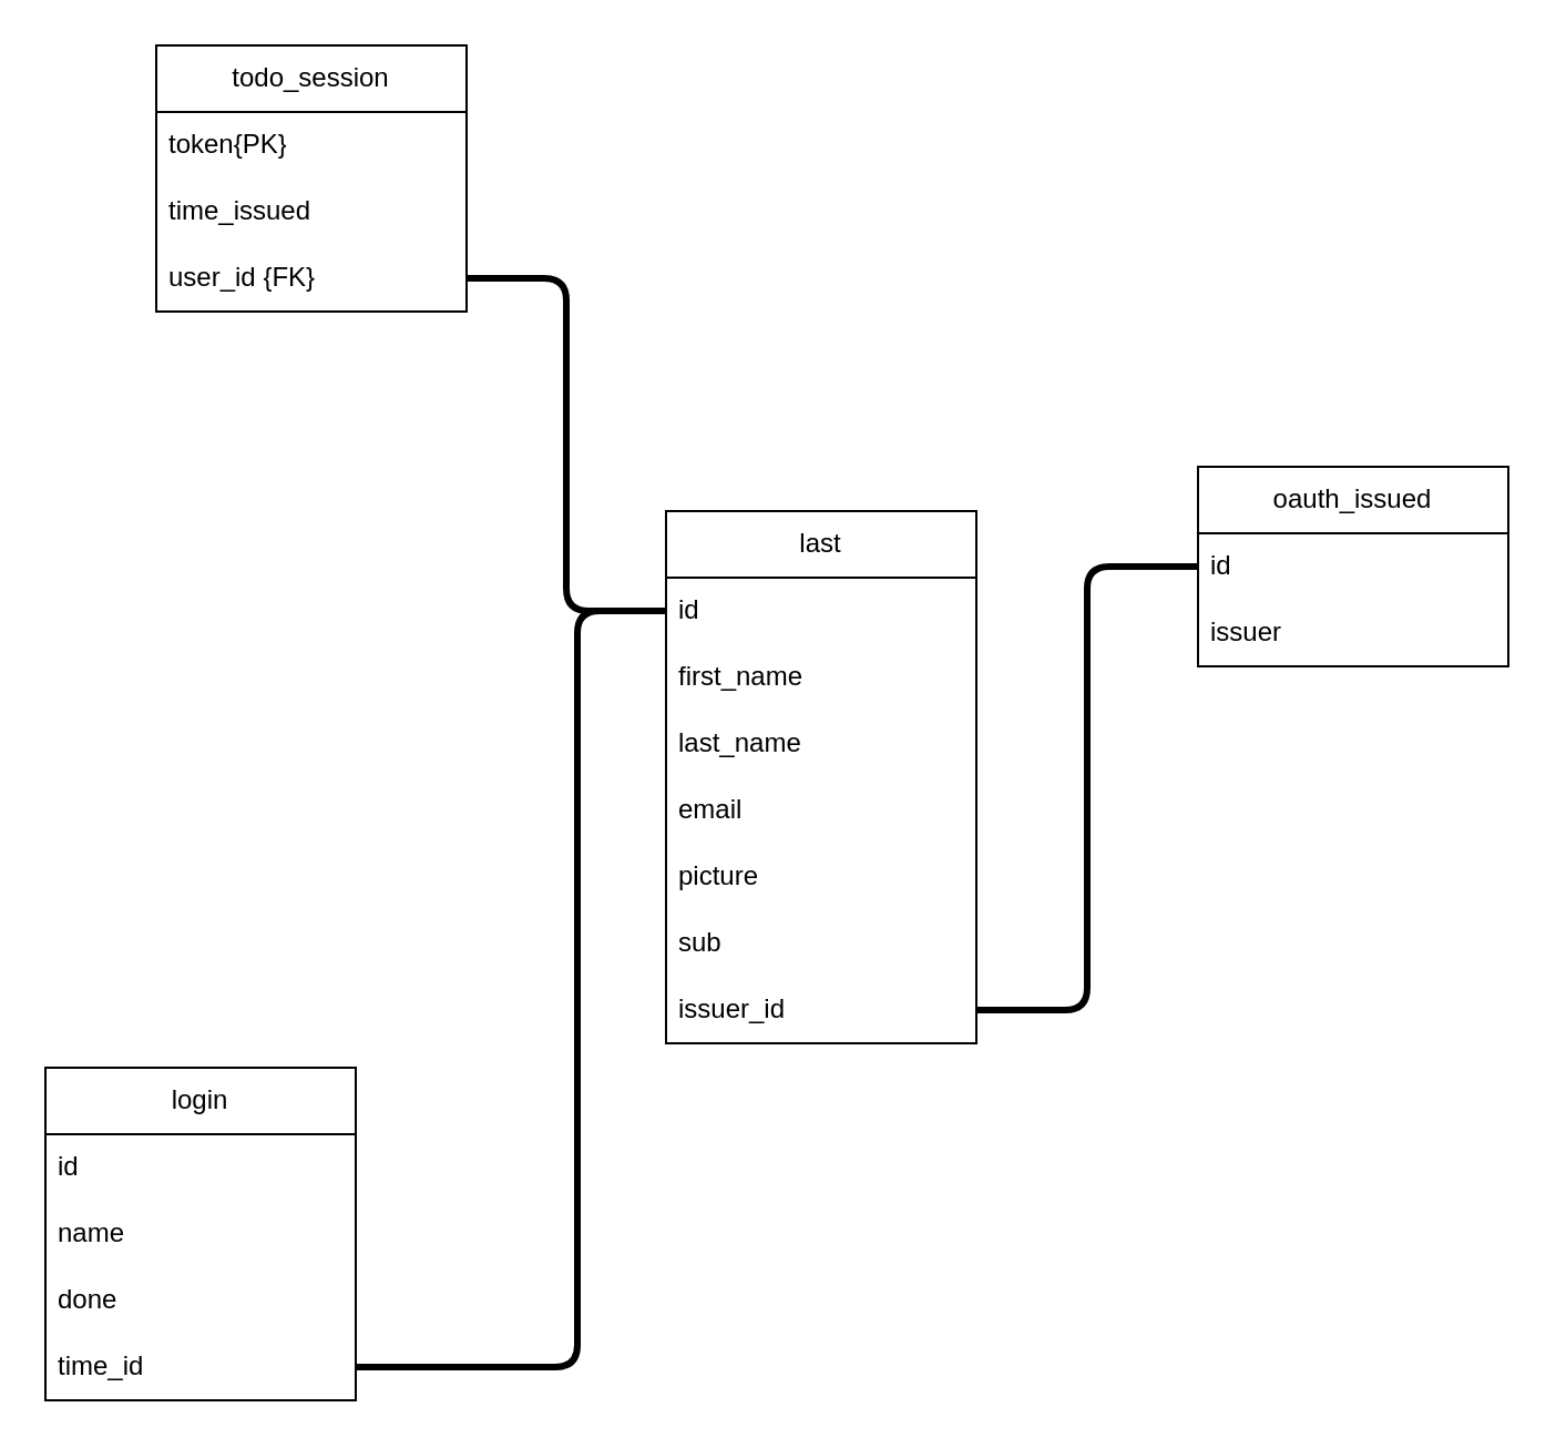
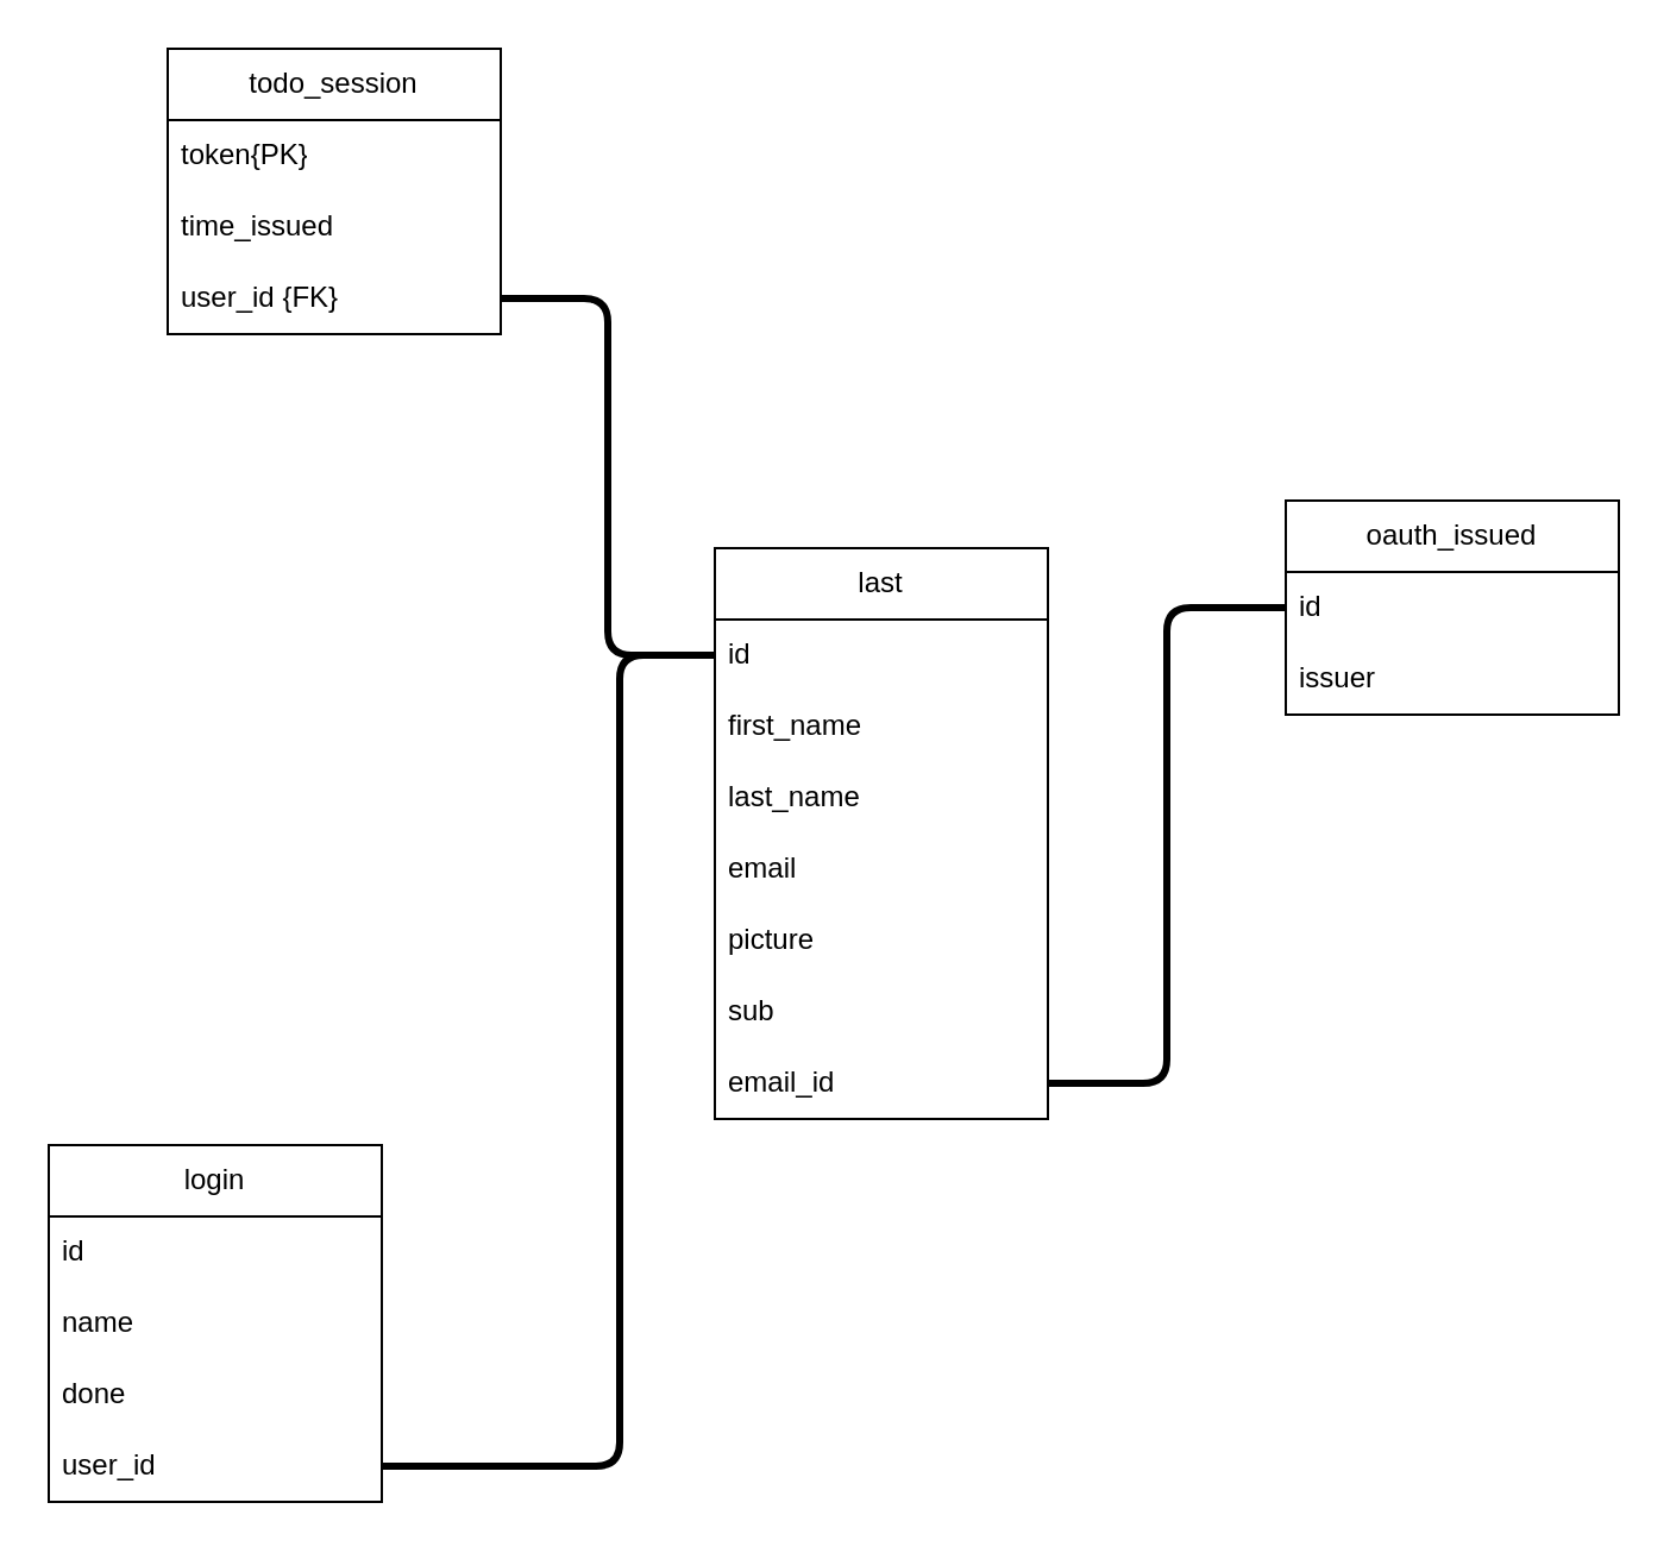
  <mxCell id="0" />
  <mxCell id="1" parent="0" />
  <mxCell id="2" value="last" style="swimlane;fontStyle=0;childLayout=stackLayout;horizontal=1;startSize=30;horizontalStack=0;resizeParent=1;resizeParentMax=0;resizeLast=0;collapsible=1;marginBottom=0;whiteSpace=wrap;html=1;" parent="1" vertex="1"><mxGeometry x="300" y="230" width="140" height="240" as="geometry" /></mxCell>
  <mxCell id="3" value="id" style="text;strokeColor=none;fillColor=none;align=left;verticalAlign=middle;spacingLeft=4;spacingRight=4;overflow=hidden;points=[[0,0.5],[1,0.5]];portConstraint=eastwest;rotatable=0;whiteSpace=wrap;html=1;" parent="2" vertex="1"><mxGeometry y="30" width="140" height="30" as="geometry" /></mxCell>
  <mxCell id="4" value="first_name" style="text;strokeColor=none;fillColor=none;align=left;verticalAlign=middle;spacingLeft=4;spacingRight=4;overflow=hidden;points=[[0,0.5],[1,0.5]];portConstraint=eastwest;rotatable=0;whiteSpace=wrap;html=1;" parent="2" vertex="1"><mxGeometry y="60" width="140" height="30" as="geometry" /></mxCell>
  <mxCell id="5" value="last_name" style="text;strokeColor=none;fillColor=none;align=left;verticalAlign=middle;spacingLeft=4;spacingRight=4;overflow=hidden;points=[[0,0.5],[1,0.5]];portConstraint=eastwest;rotatable=0;whiteSpace=wrap;html=1;" parent="2" vertex="1"><mxGeometry y="90" width="140" height="30" as="geometry" /></mxCell>
  <mxCell id="6" value="email" style="text;strokeColor=none;fillColor=none;align=left;verticalAlign=middle;spacingLeft=4;spacingRight=4;overflow=hidden;points=[[0,0.5],[1,0.5]];portConstraint=eastwest;rotatable=0;whiteSpace=wrap;html=1;" parent="2" vertex="1"><mxGeometry y="120" width="140" height="30" as="geometry" /></mxCell>
  <mxCell id="7" value="picture" style="text;strokeColor=none;fillColor=none;align=left;verticalAlign=middle;spacingLeft=4;spacingRight=4;overflow=hidden;points=[[0,0.5],[1,0.5]];portConstraint=eastwest;rotatable=0;whiteSpace=wrap;html=1;" parent="2" vertex="1"><mxGeometry y="150" width="140" height="30" as="geometry" /></mxCell>
  <mxCell id="8" value="sub" style="text;strokeColor=none;fillColor=none;align=left;verticalAlign=middle;spacingLeft=4;spacingRight=4;overflow=hidden;points=[[0,0.5],[1,0.5]];portConstraint=eastwest;rotatable=0;whiteSpace=wrap;html=1;" parent="2" vertex="1"><mxGeometry y="180" width="140" height="30" as="geometry" /></mxCell>
- <mxCell id="9" value="issuer_id" style="text;strokeColor=none;fillColor=none;align=left;verticalAlign=middle;spacingLeft=4;spacingRight=4;overflow=hidden;points=[[0,0.5],[1,0.5]];portConstraint=eastwest;rotatable=0;whiteSpace=wrap;html=1;" parent="2" vertex="1"><mxGeometry y="210" width="140" height="30" as="geometry" /></mxCell>
+ <mxCell id="9" value="email_id" style="text;strokeColor=none;fillColor=none;align=left;verticalAlign=middle;spacingLeft=4;spacingRight=4;overflow=hidden;points=[[0,0.5],[1,0.5]];portConstraint=eastwest;rotatable=0;whiteSpace=wrap;html=1;" parent="2" vertex="1"><mxGeometry y="210" width="140" height="30" as="geometry" /></mxCell>
  <mxCell id="10" value="oauth_issued" style="swimlane;fontStyle=0;childLayout=stackLayout;horizontal=1;startSize=30;horizontalStack=0;resizeParent=1;resizeParentMax=0;resizeLast=0;collapsible=1;marginBottom=0;whiteSpace=wrap;html=1;" parent="1" vertex="1"><mxGeometry x="540" y="210" width="140" height="90" as="geometry" /></mxCell>
  <mxCell id="11" value="id" style="text;strokeColor=none;fillColor=none;align=left;verticalAlign=middle;spacingLeft=4;spacingRight=4;overflow=hidden;points=[[0,0.5],[1,0.5]];portConstraint=eastwest;rotatable=0;whiteSpace=wrap;html=1;" parent="10" vertex="1"><mxGeometry y="30" width="140" height="30" as="geometry" /></mxCell>
  <mxCell id="12" value="issuer" style="text;strokeColor=none;fillColor=none;align=left;verticalAlign=middle;spacingLeft=4;spacingRight=4;overflow=hidden;points=[[0,0.5],[1,0.5]];portConstraint=eastwest;rotatable=0;whiteSpace=wrap;html=1;" parent="10" vertex="1"><mxGeometry y="60" width="140" height="30" as="geometry" /></mxCell>
  <mxCell id="13" value="todo_session" style="swimlane;fontStyle=0;childLayout=stackLayout;horizontal=1;startSize=30;horizontalStack=0;resizeParent=1;resizeParentMax=0;resizeLast=0;collapsible=1;marginBottom=0;whiteSpace=wrap;html=1;" parent="1" vertex="1"><mxGeometry x="70" y="20" width="140" height="120" as="geometry" /></mxCell>
  <mxCell id="14" value="token{PK}" style="text;strokeColor=none;fillColor=none;align=left;verticalAlign=middle;spacingLeft=4;spacingRight=4;overflow=hidden;points=[[0,0.5],[1,0.5]];portConstraint=eastwest;rotatable=0;whiteSpace=wrap;html=1;" parent="13" vertex="1"><mxGeometry y="30" width="140" height="30" as="geometry" /></mxCell>
  <mxCell id="15" value="time_issued" style="text;strokeColor=none;fillColor=none;align=left;verticalAlign=middle;spacingLeft=4;spacingRight=4;overflow=hidden;points=[[0,0.5],[1,0.5]];portConstraint=eastwest;rotatable=0;whiteSpace=wrap;html=1;" parent="13" vertex="1"><mxGeometry y="60" width="140" height="30" as="geometry" /></mxCell>
  <mxCell id="16" value="user_id {FK}" style="text;strokeColor=none;fillColor=none;align=left;verticalAlign=middle;spacingLeft=4;spacingRight=4;overflow=hidden;points=[[0,0.5],[1,0.5]];portConstraint=eastwest;rotatable=0;whiteSpace=wrap;html=1;" parent="13" vertex="1"><mxGeometry y="90" width="140" height="30" as="geometry" /></mxCell>
  <mxCell id="17" style="edgeStyle=orthogonalEdgeStyle;rounded=1;orthogonalLoop=1;jettySize=auto;html=1;exitX=0;exitY=0.5;exitDx=0;exitDy=0;entryX=1;entryY=0.5;entryDx=0;entryDy=0;fontSize=12;startSize=8;endSize=8;endArrow=none;endFill=0;strokeWidth=3;" parent="1" source="3" target="16" edge="1"><mxGeometry relative="1" as="geometry" /></mxCell>
  <mxCell id="18" style="edgeStyle=orthogonalEdgeStyle;rounded=1;orthogonalLoop=1;jettySize=auto;html=1;exitX=0;exitY=0.5;exitDx=0;exitDy=0;fontSize=12;startSize=8;endSize=8;endArrow=none;endFill=0;strokeWidth=3;curved=0;entryX=1;entryY=0.5;entryDx=0;entryDy=0;" parent="1" source="11" target="9" edge="1"><mxGeometry relative="1" as="geometry"><mxPoint x="530" y="520" as="targetPoint" /></mxGeometry></mxCell>
  <mxCell id="19" value="login" style="swimlane;fontStyle=0;childLayout=stackLayout;horizontal=1;startSize=30;horizontalStack=0;resizeParent=1;resizeParentMax=0;resizeLast=0;collapsible=1;marginBottom=0;whiteSpace=wrap;html=1;" parent="1" vertex="1"><mxGeometry x="20" y="481" width="140" height="150" as="geometry" /></mxCell>
  <mxCell id="20" value="id" style="text;strokeColor=none;fillColor=none;align=left;verticalAlign=middle;spacingLeft=4;spacingRight=4;overflow=hidden;points=[[0,0.5],[1,0.5]];portConstraint=eastwest;rotatable=0;whiteSpace=wrap;html=1;" parent="19" vertex="1"><mxGeometry y="30" width="140" height="30" as="geometry" /></mxCell>
  <mxCell id="21" value="name" style="text;strokeColor=none;fillColor=none;align=left;verticalAlign=middle;spacingLeft=4;spacingRight=4;overflow=hidden;points=[[0,0.5],[1,0.5]];portConstraint=eastwest;rotatable=0;whiteSpace=wrap;html=1;" parent="19" vertex="1"><mxGeometry y="60" width="140" height="30" as="geometry" /></mxCell>
  <mxCell id="22" value="done" style="text;strokeColor=none;fillColor=none;align=left;verticalAlign=middle;spacingLeft=4;spacingRight=4;overflow=hidden;points=[[0,0.5],[1,0.5]];portConstraint=eastwest;rotatable=0;whiteSpace=wrap;html=1;" parent="19" vertex="1"><mxGeometry y="90" width="140" height="30" as="geometry" /></mxCell>
- <mxCell id="23" value="time_id" style="text;strokeColor=none;fillColor=none;align=left;verticalAlign=middle;spacingLeft=4;spacingRight=4;overflow=hidden;points=[[0,0.5],[1,0.5]];portConstraint=eastwest;rotatable=0;whiteSpace=wrap;html=1;" parent="19" vertex="1"><mxGeometry y="120" width="140" height="30" as="geometry" /></mxCell>
+ <mxCell id="23" value="user_id" style="text;strokeColor=none;fillColor=none;align=left;verticalAlign=middle;spacingLeft=4;spacingRight=4;overflow=hidden;points=[[0,0.5],[1,0.5]];portConstraint=eastwest;rotatable=0;whiteSpace=wrap;html=1;" parent="19" vertex="1"><mxGeometry y="120" width="140" height="30" as="geometry" /></mxCell>
  <mxCell id="24" style="edgeStyle=orthogonalEdgeStyle;rounded=1;orthogonalLoop=1;jettySize=auto;html=1;exitX=1;exitY=0.5;exitDx=0;exitDy=0;entryX=0;entryY=0.5;entryDx=0;entryDy=0;fontSize=12;startSize=8;endSize=8;strokeWidth=3;endArrow=none;endFill=0;curved=0;" parent="1" source="23" target="3" edge="1"><mxGeometry relative="1" as="geometry"><Array as="points"><mxPoint x="260" y="616" /><mxPoint x="260" y="275" /></Array></mxGeometry></mxCell>
